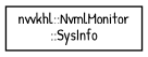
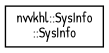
  digraph {
    rankdir=LR
    fontname="Patrick Hand"
-   n1 [color=black fillcolor=white fontname="Patrick Hand" fontsize=10 height=0.2 label="nvvkhl::NvmlMonitor\l::SysInfo" shape=record style=filled width=0.4]
+   n1 [color=black fillcolor=white fontname="Patrick Hand" fontsize=10 height=0.2 label="nvvkhl::SysInfo\l::SysInfo" shape=record style=filled width=0.4]
  }
